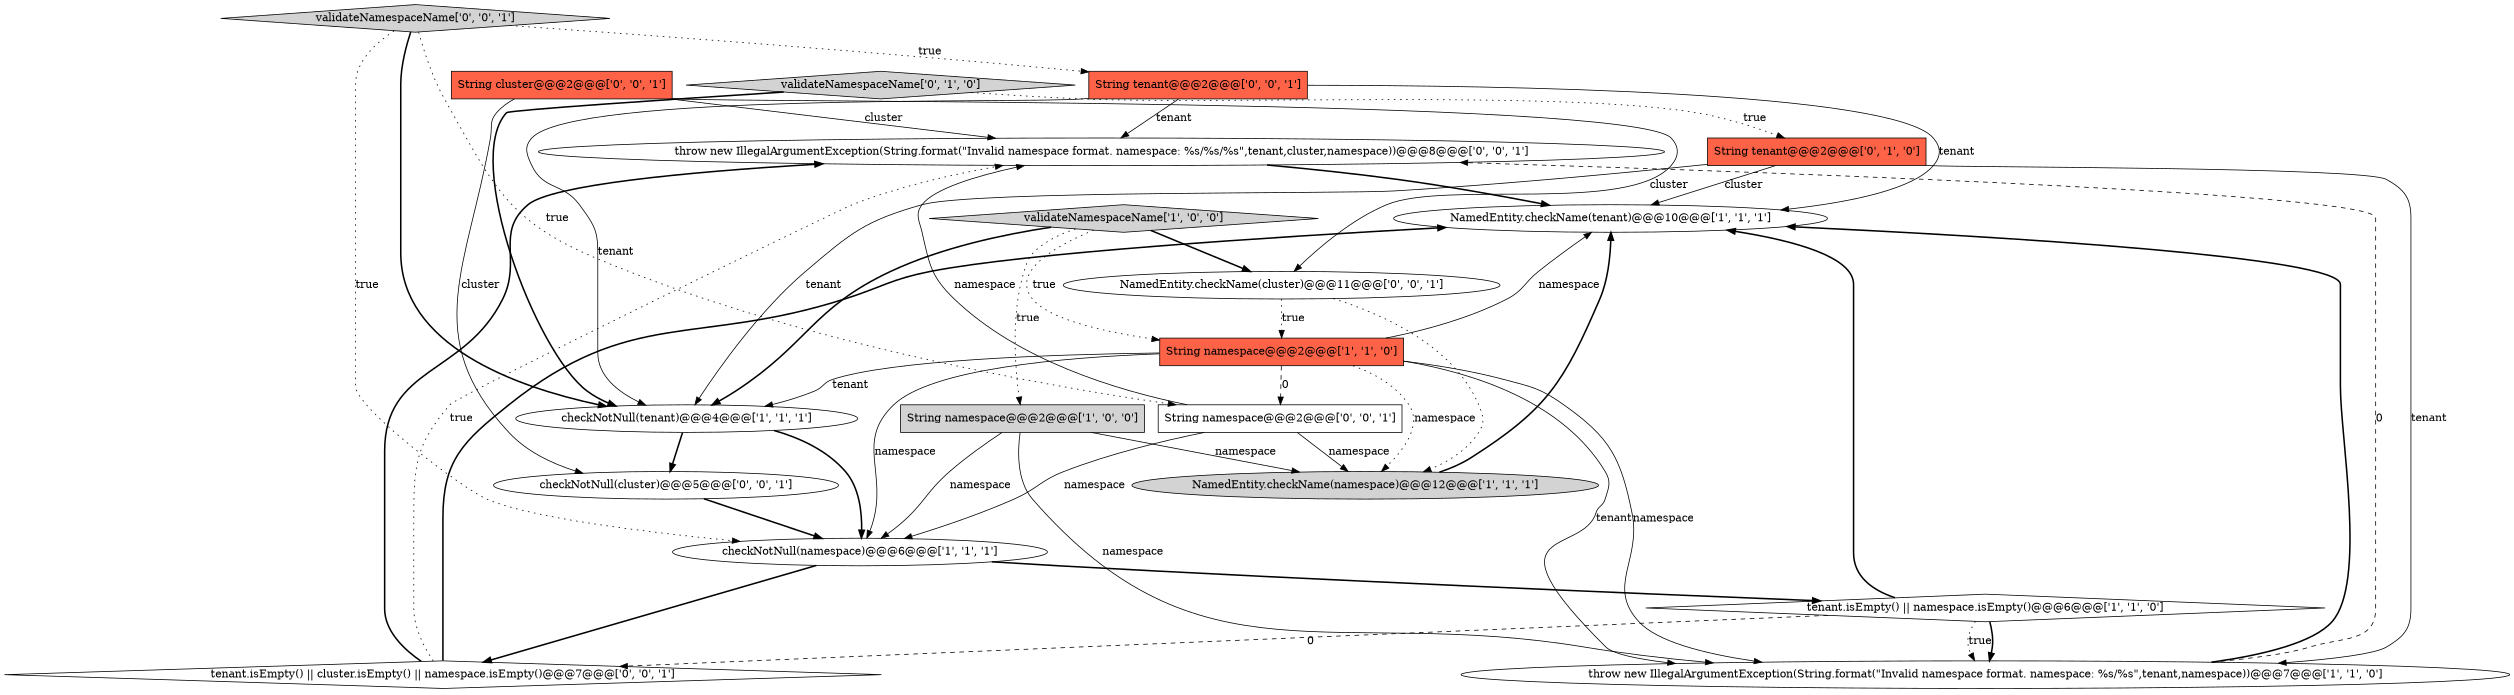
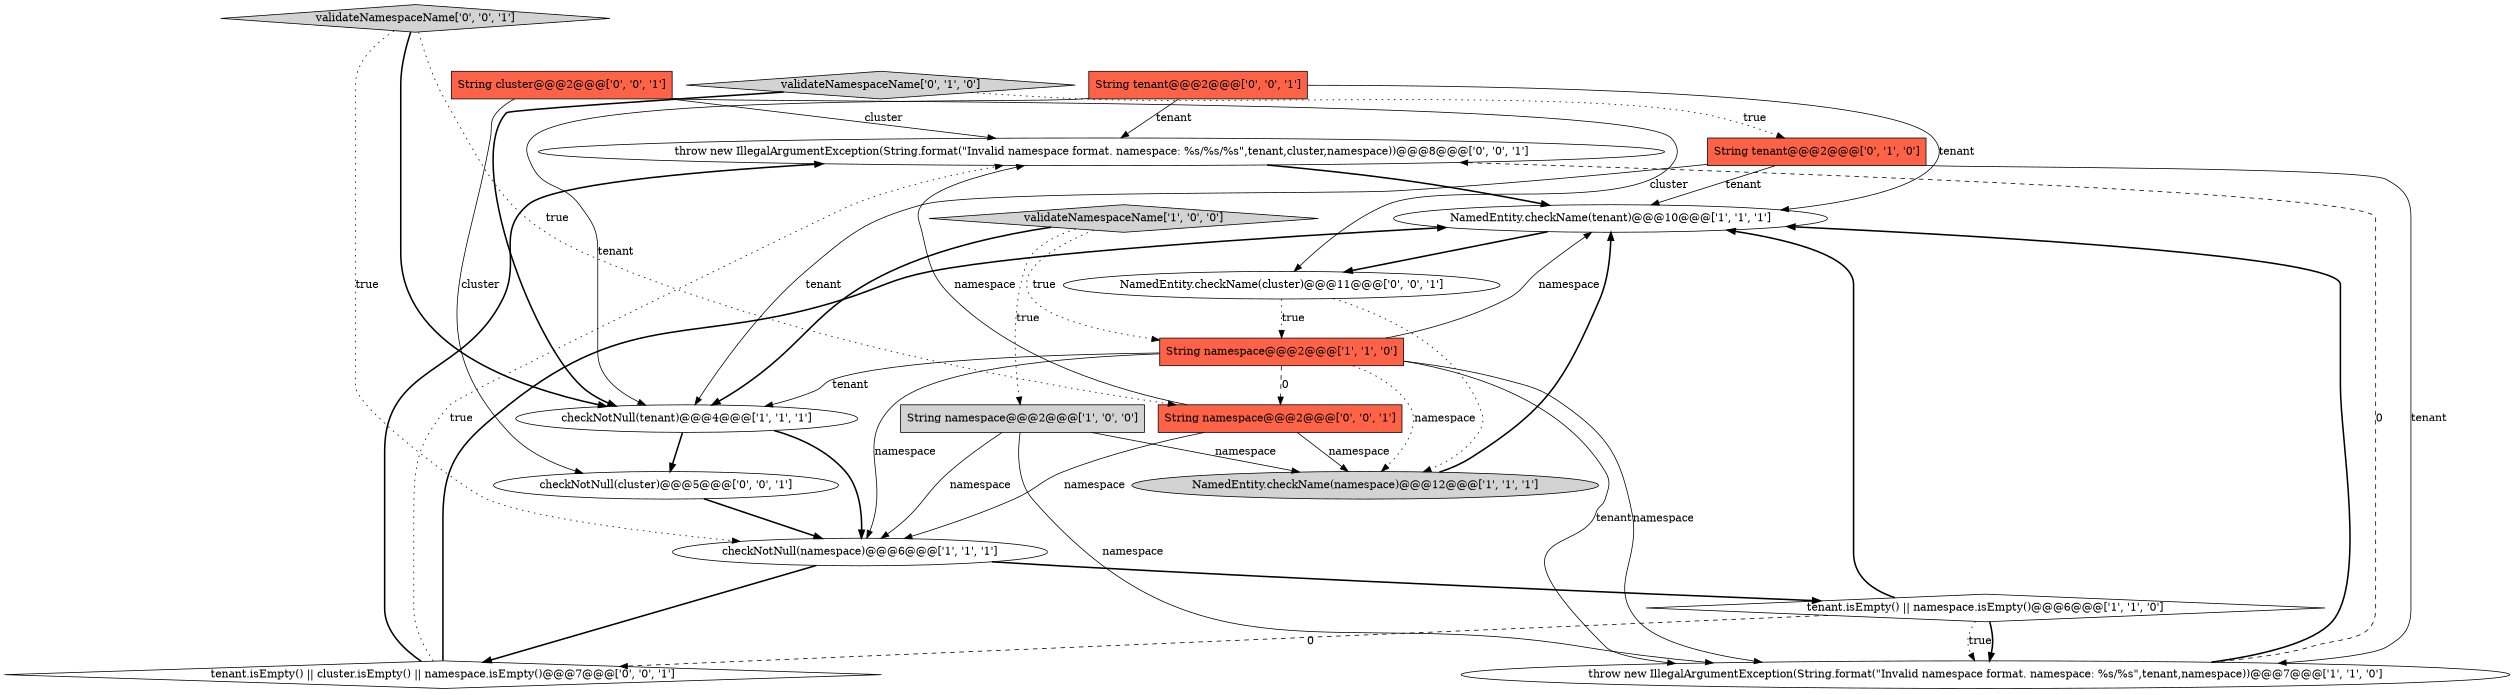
  digraph {
    node [fillcolor=white shape=ellipse style=filled]
    edge [style=solid]
    n1 [label="throw new IllegalArgumentException(String.format(\"Invalid namespace format. namespace: %s/%s/%s\",tenant,cluster,namespace))@@@8@@@['0', '0', '1']"]
    n2 [label="NamedEntity.checkName(tenant)@@@10@@@['1', '1', '1']"]
    n3 [label="NamedEntity.checkName(cluster)@@@11@@@['0', '0', '1']"]
    n4 [fillcolor=tomato label="String tenant@@@2@@@['0', '0', '1']" shape=box]
    n5 [label="checkNotNull(tenant)@@@4@@@['1', '1', '1']"]
    n6 [label="checkNotNull(cluster)@@@5@@@['0', '0', '1']"]
    n7 [label="checkNotNull(namespace)@@@6@@@['1', '1', '1']"]
    n8 [label="throw new IllegalArgumentException(String.format(\"Invalid namespace format. namespace: %s/%s\",tenant,namespace))@@@7@@@['1', '1', '0']"]
    n9 [label="tenant.isEmpty() || cluster.isEmpty() || namespace.isEmpty()@@@7@@@['0', '0', '1']" shape=diamond]
    n10 [label="tenant.isEmpty() || namespace.isEmpty()@@@6@@@['1', '1', '0']" shape=diamond]
    n11 [fillcolor=tomato label="String namespace@@@2@@@['1', '1', '0']" shape=box]
    n12 [fillcolor=lightgray label="NamedEntity.checkName(namespace)@@@12@@@['1', '1', '1']"]
-   n13 [label="String namespace@@@2@@@['0', '0', '1']" shape=box]
+   n13 [fillcolor=tomato label="String namespace@@@2@@@['0', '0', '1']" shape=box]
    n14 [fillcolor=lightgray label="validateNamespaceName['1', '0', '0']" shape=diamond]
    n15 [fillcolor=lightgray label="String namespace@@@2@@@['1', '0', '0']" shape=box]
    n16 [fillcolor=tomato label="String tenant@@@2@@@['0', '1', '0']" shape=box]
    n17 [fillcolor=lightgray label="validateNamespaceName['0', '0', '1']" shape=diamond]
    n18 [fillcolor=tomato label="String cluster@@@2@@@['0', '0', '1']" shape=box]
    n19 [fillcolor=lightgray label="validateNamespaceName['0', '1', '0']" shape=diamond]
    n1 -> n2 [style=bold]
-   n14 -> n3 [style=bold]
+   n2 -> n3 [style=bold]
    n3 -> n11 [label=true style=dotted]
    n3 -> n12 [style=dotted]
    n4 -> n1 [label=tenant]
    n4 -> n2 [label=tenant]
    n4 -> n5 [label=tenant]
    n5 -> n6 [style=bold]
    n5 -> n7 [style=bold]
    n6 -> n7 [style=bold]
    n7 -> n9 [style=bold]
    n7 -> n10 [style=bold]
    n8 -> n1 [label=0 style=dashed]
    n8 -> n2 [style=bold]
    n9 -> n1 [label=true style=dotted]
    n9 -> n1 [style=bold]
    n9 -> n2 [style=bold]
    n10 -> n2 [style=bold]
    n10 -> n8 [label=true style=dotted]
    n10 -> n8 [style=bold]
    n10 -> n9 [label=0 style=dashed]
    n11 -> n2 [label=namespace]
    n11 -> n5 [label=tenant]
    n11 -> n7 [label=namespace]
    n11 -> n8 [label=tenant]
    n11 -> n8 [label=namespace]
    n11 -> n12 [label=namespace style=dotted]
    n11 -> n13 [label=0 style=dashed]
    n12 -> n2 [style=bold]
    n13 -> n1 [label=namespace]
    n13 -> n7 [label=namespace]
    n13 -> n12 [label=namespace]
    n14 -> n5 [style=bold]
    n14 -> n11 [label=true style=dotted]
    n14 -> n15 [label=true style=dotted]
    n15 -> n7 [label=namespace]
    n15 -> n8 [label=namespace]
    n15 -> n12 [label=namespace]
-   n16 -> n2 [label=cluster]
+   n16 -> n2 [label=tenant]
    n16 -> n5 [label=tenant]
    n16 -> n8 [label=tenant]
-   n17 -> n4 [label=true style=dotted]
    n17 -> n5 [style=bold]
    n17 -> n7 [label=true style=dotted]
    n17 -> n13 [label=true style=dotted]
    n18 -> n1 [label=cluster]
    n18 -> n3 [label=cluster]
    n18 -> n6 [label=cluster]
    n19 -> n5 [style=bold]
    n19 -> n16 [label=true style=dotted]
  }
